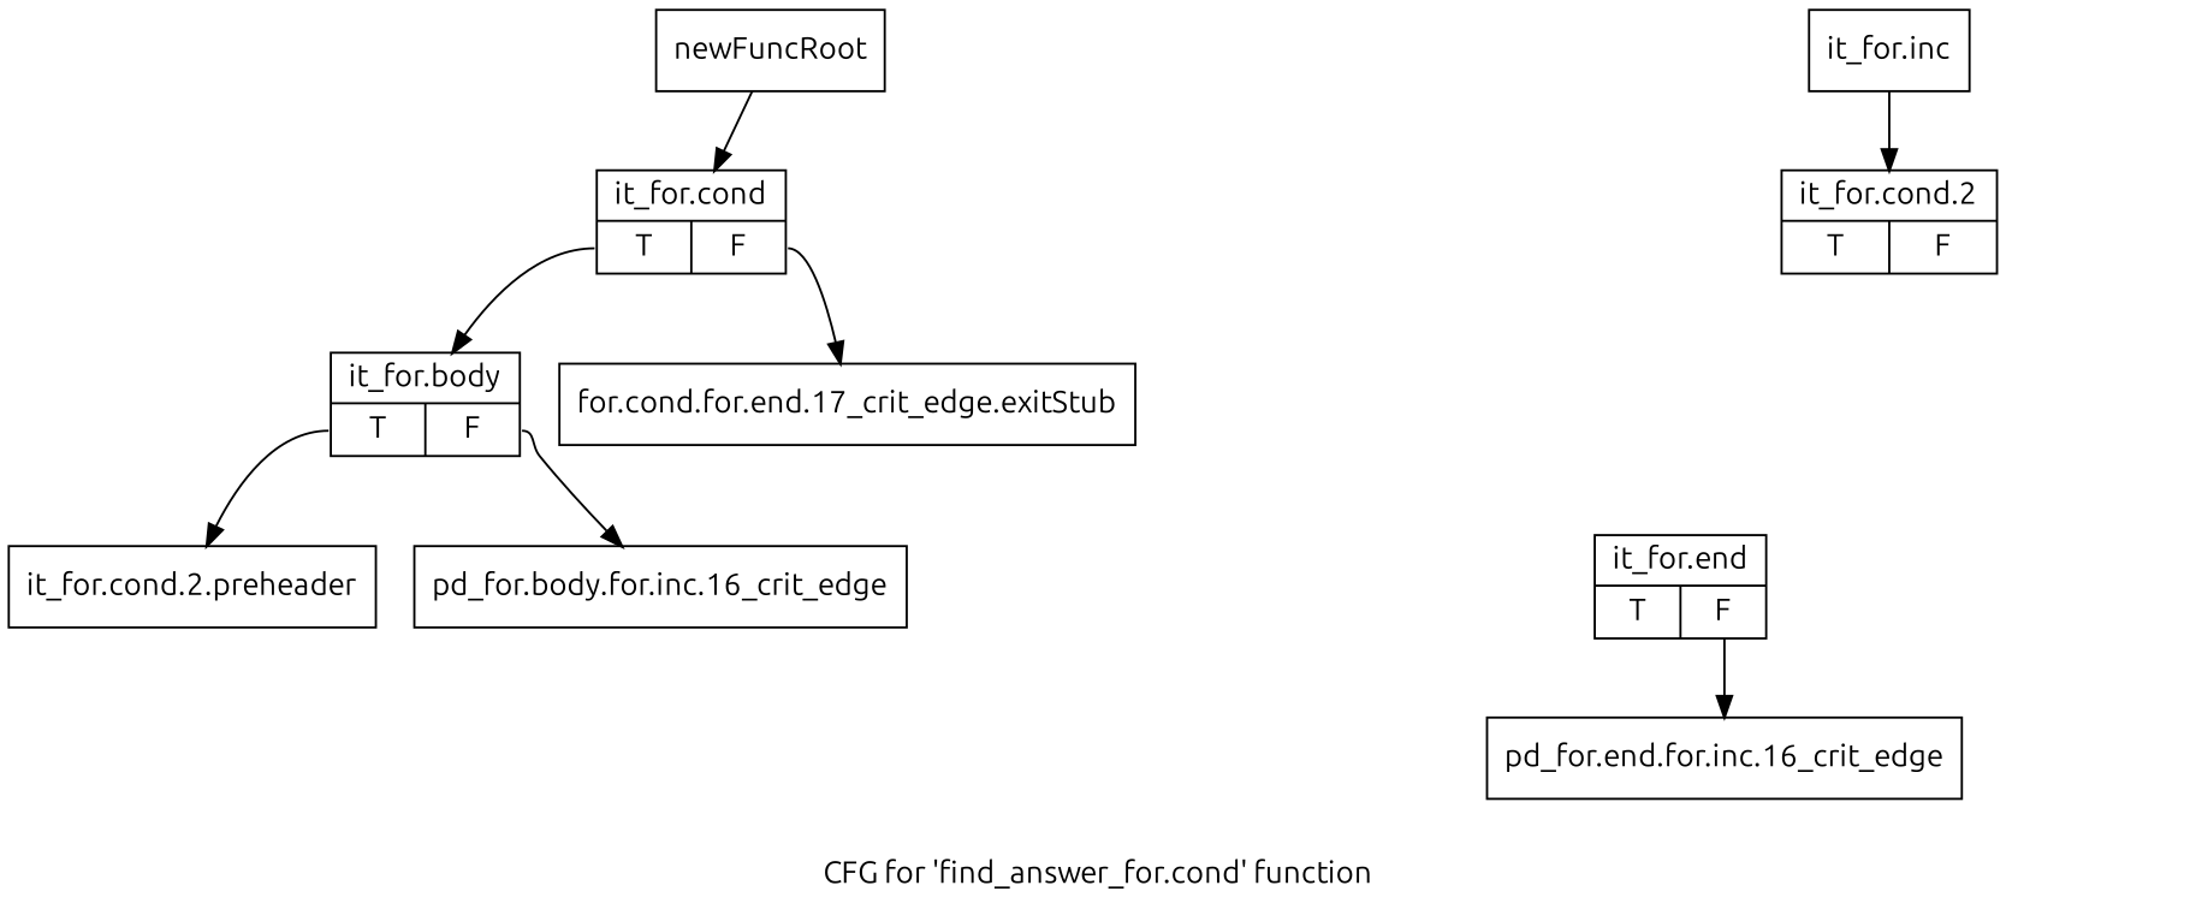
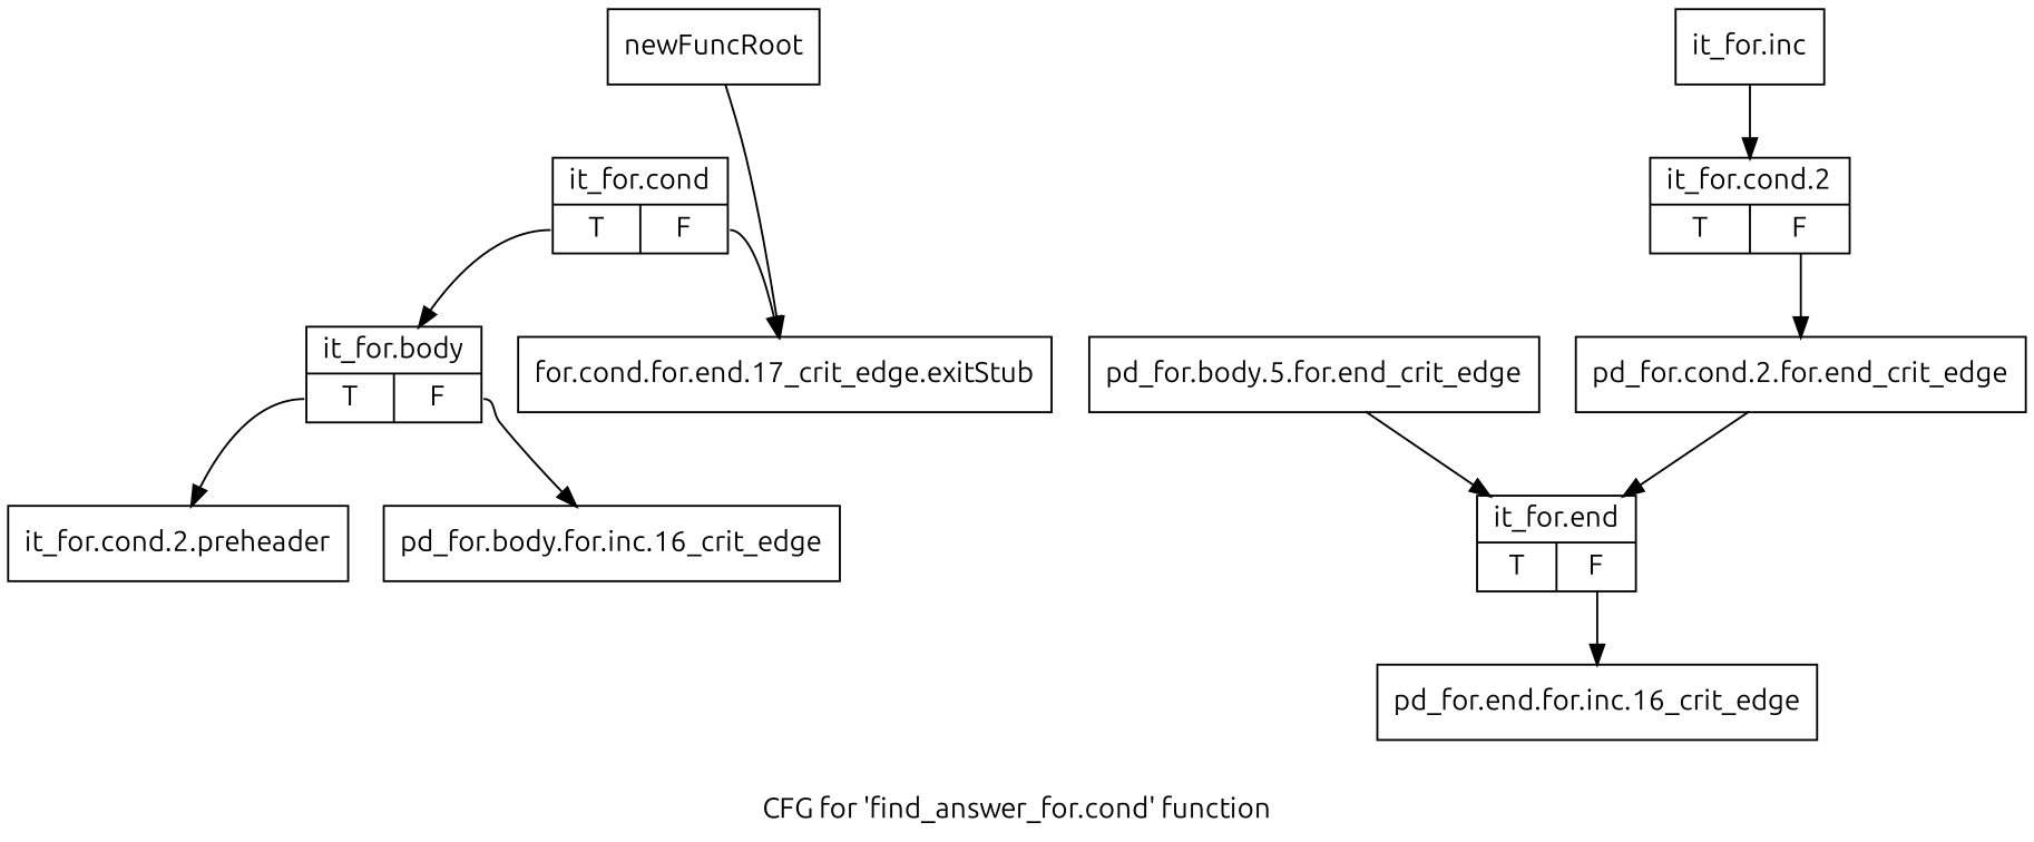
  digraph {
    fontname=Ubuntu
    label="CFG for 'find_answer_for.cond' function"
    node [fontname=Ubuntu shape=record]
    edge [fontname=Ubuntu]
    n1 [label="{newFuncRoot}"]
    n2 [label="{it_for.cond|{<s0>T|<s1>F}}"]
    n3 [label="{for.cond.for.end.17_crit_edge.exitStub}"]
    n4 [label="{it_for.body|{<s0>T|<s1>F}}"]
    n5 [label="{it_for.cond.2.preheader}"]
    n6 [label="{pd_for.body.for.inc.16_crit_edge}"]
    n7 [label="{it_for.cond.2|{<s0>T|<s1>F}}"]
+   n8 [label="{pd_for.cond.2.for.end_crit_edge}"]
    n9 [label="{it_for.end|{<s0>T|<s1>F}}"]
    n10 [label="{it_for.inc}"]
+   n11 [label="{pd_for.body.5.for.end_crit_edge}"]
    n12 [label="{pd_for.end.for.inc.16_crit_edge}"]
-   n1 -> n2
+   n1 -> n3
    n2 -> n3 [tailport=s1]
    n2 -> n4 [tailport=s0]
    n4 -> n5 [tailport=s0]
    n4 -> n6 [tailport=s1]
+   n7 -> n8 [tailport=s1]
+   n8 -> n9
    n9 -> n12 [tailport=s1]
    n10 -> n7
+   n11 -> n9
  }
